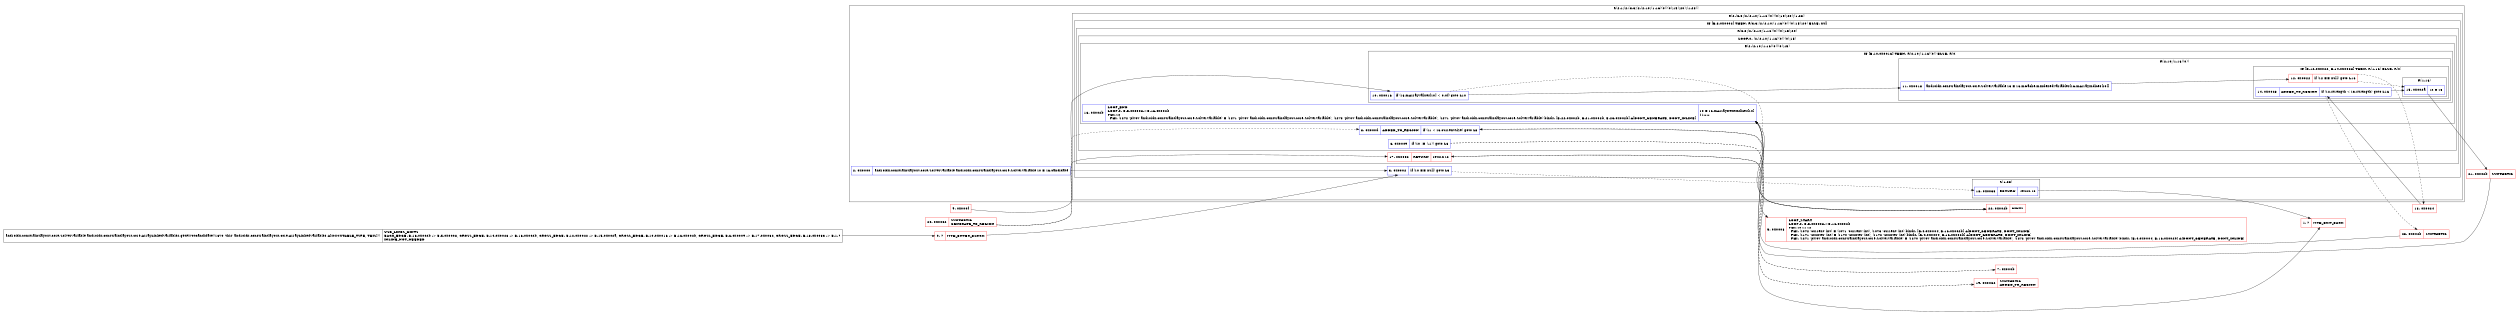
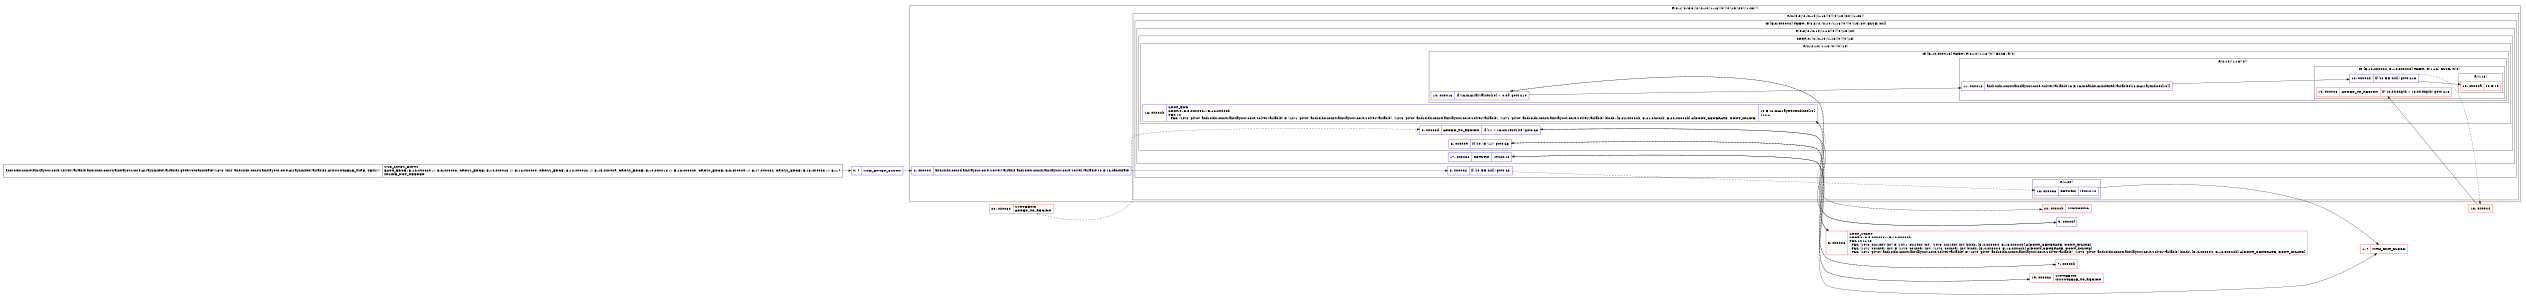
  digraph {
    rankdir=LR
    node [color=blue shape=record]
-   n1 [label="{15\:\ 0x002a|r2 = r3\l}"]
-   n2 [color=red label="{12\:\ 0x0022|if (r2 == null) goto L16\l}"]
-   n3 [label="{14\:\ 0x0028|ADDED_TO_REGION\l|if (r2.strength \< r3.strength) goto L16\l}"]
+   n1 [color=red label="{15\:\ 0x002a|r2 = r3\l}"]
+   n2 [label="{12\:\ 0x0022|if (r2 == null) goto L16\l}"]
+   n3 [color=red label="{14\:\ 0x0028|ADDED_TO_REGION\l|if (r2.strength \< r3.strength) goto L16\l}"]
    n4 [label="{11\:\ 0x0018|androidx.constraintlayout.core.SolverVariable r3 = r6.mCache.mIndexedVariables[r6.mArrayIndices[r0]]\l}"]
    n5 [label="{10\:\ 0x0016|if (r6.mArrayValues[r0] \< 0.0f) goto L10\l}"]
    n6 [label="{16\:\ 0x002b|LOOP_END\lLOOP:0: B:5:0x0008\-\>B:16:0x002b\lPHI: r2 \l  PHI: (r2v2 'pivot' androidx.constraintlayout.core.SolverVariable) = (r2v1 'pivot' androidx.constraintlayout.core.SolverVariable), (r2v3 'pivot' androidx.constraintlayout.core.SolverVariable), (r2v1 'pivot' androidx.constraintlayout.core.SolverVariable) binds: [B:22:0x002b, B:21:0x002b, B:23:0x002b] A[DONT_GENERATE, DONT_INLINE]\l|r0 = r6.mArrayNextIndices[r0]\lr1++\l}"]
    n7 [label="{6\:\ 0x0009|if (r0 != (\-1)) goto L6\l}"]
    n8 [label="{8\:\ 0x000d|ADDED_TO_REGION\l|if (r1 \< r6.currentSize) goto L8\l}"]
-   n9 [color=red label="{17\:\ 0x0032|RETURN\l|return r2\l}"]
+   n9 [label="{17\:\ 0x0032|RETURN\l|return r2\l}"]
    n10 [label="{3\:\ 0x0002|if (r0 == null) goto L3\l}"]
    n11 [label="{18\:\ 0x0033|RETURN\l|return r0\l}"]
    n12 [label="{2\:\ 0x0000|androidx.constraintlayout.core.SolverVariable androidx.constraintlayout.core.SolverVariable r0 = r6.candidate\l}"]
-   n13 [color=red label="{21\:\ 0x002b|SYNTHETIC\l}"]
    n14 [color=red label="{13\:\ 0x0024}"]
-   n15 [color=red label="{23\:\ 0x002b|SYNTHETIC\l}"]
-   n16 [color=red label="{22\:\ 0x002b|HINTS\l}"]
+   n16 [color=red label="{22\:\ 0x002b|SYNTHETIC\l}"]
    n17 [color=red label="{5\:\ 0x0008|LOOP_START\lLOOP:0: B:5:0x0008\-\>B:16:0x002b\lPHI: r0 r1 r2 \l  PHI: (r0v2 'current' int) = (r0v1 'current' int), (r0v3 'current' int) binds: [B:4:0x0004, B:16:0x002b] A[DONT_GENERATE, DONT_INLINE]\l  PHI: (r1v1 'counter' int) = (r1v0 'counter' int), (r1v2 'counter' int) binds: [B:4:0x0004, B:16:0x002b] A[DONT_GENERATE, DONT_INLINE]\l  PHI: (r2v1 'pivot' androidx.constraintlayout.core.SolverVariable) = (r2v0 'pivot' androidx.constraintlayout.core.SolverVariable), (r2v2 'pivot' androidx.constraintlayout.core.SolverVariable) binds: [B:4:0x0004, B:16:0x002b] A[DONT_GENERATE, DONT_INLINE]\l}"]
    n18 [color=red label="{7\:\ 0x000b}"]
-   n19 [color=red label="{19\:\ 0x0032|SYNTHETIC\lADDED_TO_REGION\l}"]
-   n20 [color=red label="{9\:\ 0x000f}"]
-   n21 [color=red label="{1\:\ ?|MTH_EXIT_BACK\l}"]
-   n22 [color=red label="{20\:\ 0x0032|SYNTHETIC\lGENERATE_TO_REGION\l}"]
-   n23 [color=red label="{0\:\ ?|MTH_ENTER_BLOCK\l}"]
+   n19 [color=red label="{19\:\ 0x0032|SYNTHETIC\lIMMUTABLE_TO_REGION\l}"]
+   n20 [label="{9\:\ 0x000f}"]
+   n21 [color=red label="{1\:\ ?|MTH_EXIT_BLOCK\l}"]
+   n22 [color=red label="{20\:\ 0x0032|SYNTHETIC\lADDED_TO_REGION\l}"]
+   n23 [label="{0\:\ ?|MTH_ENTER_BLOCK\l}"]
    n24 [label="{androidx.constraintlayout.core.SolverVariable androidx.constraintlayout.core.ArrayLinkedVariables.getPivotCandidate((r6v0 'this' androidx.constraintlayout.core.ArrayLinkedVariables A[IMMUTABLE_TYPE, THIS]))  | USE_LINES_HINTS\lBACK_EDGE: B:16:0x002b \-\> B:5:0x0008, CROSS_EDGE: B:14:0x0028 \-\> B:16:0x002b, CROSS_EDGE: B:12:0x0022 \-\> B:15:0x002a, CROSS_EDGE: B:10:0x0016 \-\> B:16:0x002b, CROSS_EDGE: B:6:0x0009 \-\> B:17:0x0032, CROSS_EDGE: B:18:0x0033 \-\> B:1:?\lINLINE_NOT_NEEDED\l}" color=""]
    subgraph cluster_1 {
      label="R(2:1|(2:(3:3|(2:(2:10|(1:16)(0))(0)|15)|20)|(1:23)))"
      n12
      subgraph cluster_2 {
        label="R(2:(3:3|(2:(2:10|(1:16)(0))(0)|15)|20)|(1:23))"
        subgraph cluster_3 {
          label="IF [B:3:0x0002] THEN: R(3:3|(2:(2:10|(1:16)(0))(0)|15)|20) ELSE: null"
          n10
          subgraph cluster_4 {
            label="R(3:3|(2:(2:10|(1:16)(0))(0)|15)|20)"
            n9
            subgraph cluster_5 {
              label="LOOP:0: (2:(2:10|(1:16)(0))(0)|15)"
              n7
              n8
              subgraph cluster_6 {
                label="R(2:(2:10|(1:16)(0))(0)|15)"
                n6
                subgraph cluster_7 {
                  label="IF [B:10:0x0016] THEN: R(2:10|(1:16)(0)) ELSE: R(0)"
                  n5
                  subgraph cluster_8 {
                    label="R(2:10|(1:16)(0))"
                    n4
                    subgraph cluster_9 {
                      label="IF [B:12:0x0022, B:14:0x0028] THEN: R(1:16) ELSE: R(0)"
                      n2
                      n3
                      subgraph cluster_10 {
                        label="R(1:16)"
                        n1
                      }
                      subgraph cluster_11 {
                        label="R(0)"
                      }
                    }
                  }
                  subgraph cluster_12 {
                    label="R(0)"
                  }
                }
              }
            }
          }
        }
        subgraph cluster_13 {
          label="R(1:23)"
          n11
        }
      }
    }
-   n1 -> n13
-   n2 -> n1 [style=dashed]
+   n2 -> n1
    n2 -> n14 [style=dashed]
-   n3 -> n1
-   n3 -> n15 [style=dashed]
    n4 -> n2
    n5 -> n4
    n5 -> n16 [style=dashed]
    n6 -> n17
    n7 -> n18 [style=dashed]
    n7 -> n19 [style=dashed]
-   n8 -> n16
+   n8 -> n20
    n9 -> n21
    n10 -> n11 [style=dashed]
    n11 -> n21
    n12 -> n10
-   n13 -> n6
    n14 -> n3
-   n15 -> n6
-   n16 -> n6
-   n18 -> n8 [style=dashed]
-   n19 -> n9 [style=dashed]
+   n16 -> n6 [style=dashed]
+   n17 -> n7
+   n18 -> n8
+   n19 -> n9
    n20 -> n5
    n22 -> n8 [style=dashed]
-   n22 -> n9
-   n23 -> n10
+   n23 -> n12
    n24 -> n23
  }
